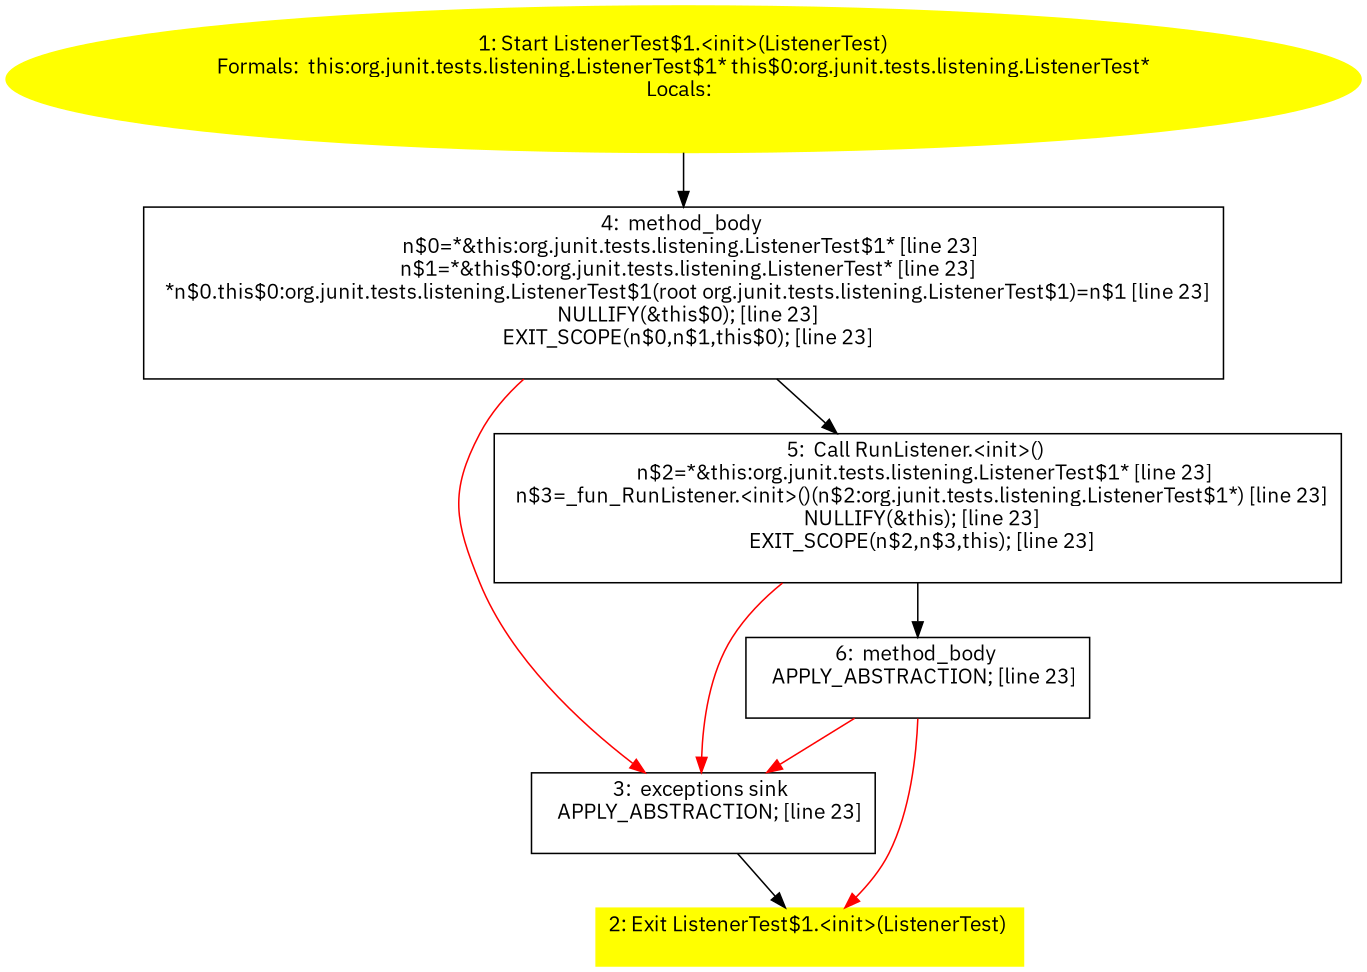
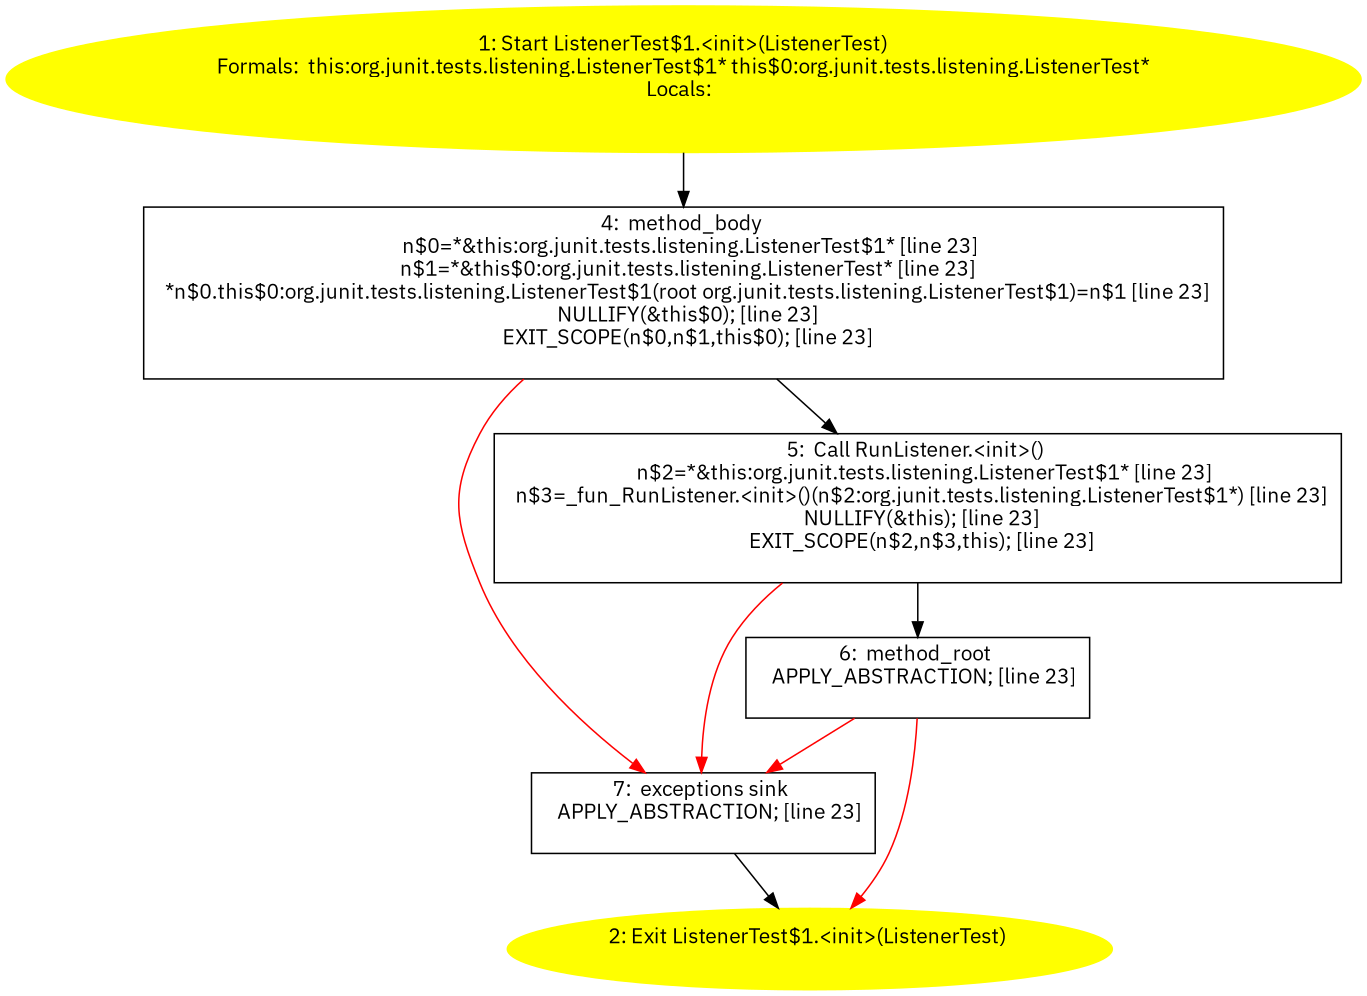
  digraph {
    fontname="IBM Plex Sans"
    node [fontname="IBM Plex Sans" shape=box]
    edge [fontname="IBM Plex Sans"]
    n1 [color=yellow label="1: Start ListenerTest$1.<init>(ListenerTest)\nFormals:  this:org.junit.tests.listening.ListenerTest$1* this$0:org.junit.tests.listening.ListenerTest*\nLocals:  \n  " style=filled shape=""]
    n2 [label="4:  method_body \n   n$0=*&this:org.junit.tests.listening.ListenerTest$1* [line 23]\n  n$1=*&this$0:org.junit.tests.listening.ListenerTest* [line 23]\n  *n$0.this$0:org.junit.tests.listening.ListenerTest$1(root org.junit.tests.listening.ListenerTest$1)=n$1 [line 23]\n  NULLIFY(&this$0); [line 23]\n  EXIT_SCOPE(n$0,n$1,this$0); [line 23]\n "]
-   n3 [label="3:  exceptions sink \n   APPLY_ABSTRACTION; [line 23]\n "]
+   n3 [label="7:  exceptions sink \n   APPLY_ABSTRACTION; [line 23]\n "]
    n4 [label="5:  Call RunListener.<init>() \n   n$2=*&this:org.junit.tests.listening.ListenerTest$1* [line 23]\n  n$3=_fun_RunListener.<init>()(n$2:org.junit.tests.listening.ListenerTest$1*) [line 23]\n  NULLIFY(&this); [line 23]\n  EXIT_SCOPE(n$2,n$3,this); [line 23]\n "]
-   n5 [color=yellow label="2: Exit ListenerTest$1.<init>(ListenerTest) \n  " style=filled]
-   n6 [label="6:  method_body \n   APPLY_ABSTRACTION; [line 23]\n "]
+   n5 [color=yellow label="2: Exit ListenerTest$1.<init>(ListenerTest) \n  " style=filled shape=""]
+   n6 [label="6:  method_root \n   APPLY_ABSTRACTION; [line 23]\n "]
    n1 -> n2
    n2 -> n3 [color=red]
    n2 -> n4
    n3 -> n5
    n4 -> n3 [color=red]
    n4 -> n6
    n6 -> n3 [color=red]
    n6 -> n5 [color=red]
  }
